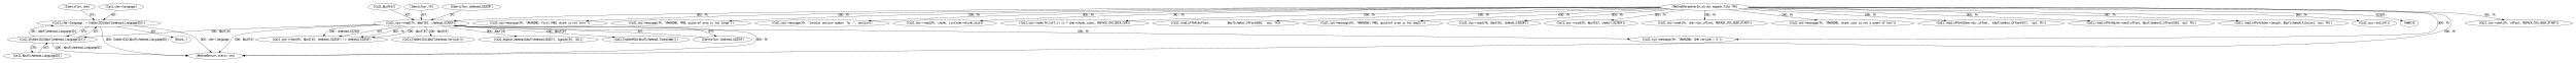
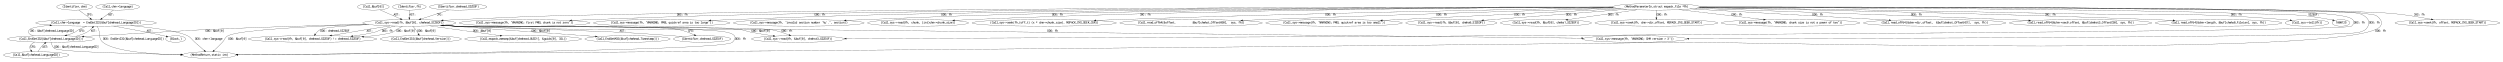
  digraph {
    fontname="Roboto Mono"
    node [fontname="Roboto Mono"]
    edge [fontname="Roboto Mono"]
    n1 [label="(Call,chm->language  = EndGetI32(&buf[chmhead_LanguageID]))"]
    n2 [label="(Call,EndGetI32(&buf[chmhead_LanguageID]))"]
    n3 [label="(MethodReturn,static int)"]
    n4 [label="(Block,)"]
    n5 [label="(Call,&buf[chmhead_LanguageID])"]
    n6 [label="(Call,sys->read(fh, &buf[0], chmhead_SIZEOF))"]
    n7 [label="(Call,sys->message(fh, \"WARNING; CHM version > 3\"))"]
    n8 [label="(Call,sys->read(fh, &buf[0], chmhead_SIZEOF) != chmhead_SIZEOF)"]
    n9 [label="(Call,EndGetI32(&buf[chmhead_Version]))"]
    n10 [label="(Call,mspack_memcmp(&buf[chmhead_GUID1], &guids[0], 32L))"]
    n11 [label="(Call,EndGetM32(&buf[chmhead_Timestamp]))"]
+   n12 [label="(Call,sys->read(fh, &buf[0], chmhst3_SIZEOF))"]
    n13 [label="(Identifier,chmhead_SIZEOF)"]
    n14 [label="(MethodParameterIn,struct mspack_file *fh)"]
    n15 [label="(Call,sys->seek(fh, offset, MSPACK_SYS_SEEK_START))"]
    n16 [label="(Call,sys->message(fh, \"WARNING; first PMGL chunk is not zero\"))"]
    n17 [label="(Call,sys->message(fh, \"WARNING; PMGL quickref area is too large\"))"]
    n18 [label="(Call,sys->message(fh, \"invalid section number '%u'.\", section))"]
    n19 [label="(Call,sys->read(fh, chunk, (int)chm->chunk_size))"]
    n20 [label="(Call,sys->seek(fh,(off_t) (x * chm->chunk_size), MSPACK_SYS_SEEK_CUR))"]
    n21 [label="(Call,read_off64(&offset,           &buf[chmhst_OffsetHS0],  sys, fh))"]
    n22 [label="(Call,sys->message(fh, \"WARNING; PMGL quickref area is too small\"))"]
    n23 [label="(Call,sys->read(fh, &buf[0], chmhs0_SIZEOF))"]
    n24 [label="(Call,sys->read(fh, &buf[0], chmhs1_SIZEOF))"]
    n25 [label="(Call,sys->seek(fh, chm->dir_offset, MSPACK_SYS_SEEK_START))"]
    n26 [label="(Call,sys->message(fh, \"WARNING; chunk size is not a power of two\"))"]
    n27 [label="(Call,read_off64(&chm->dir_offset,  &buf[chmhst_OffsetHS1],  sys, fh))"]
    n28 [label="(Call,read_off64(&chm->sec0.offset, &buf[chmhst3_OffsetCS0], sys, fh))"]
    n29 [label="(Call,read_off64(&chm->length, &buf[chmhs0_FileLen], sys, fh))"]
    n30 [label="(Call,sys->tell(fh))"]
    1000125
    n32 [label="(Identifier,fh)"]
    n33 [label="(Identifier,chm)"]
    n34 [label="(Identifier,chmhead_SIZEOF)"]
    n35 [label="(Call,&buf[0])"]
    n36 [label="(Call,chm->language)"]
    n1 -> n2 [label="CFG: "]
    n1 -> n3 [label="DDG: chm->language"]
    n1 -> n3 [label="DDG: EndGetI32(&buf[chmhead_LanguageID])"]
    n1 -> n4 [label="AST: "]
    n2 -> n1 [label="AST: "]
    n2 -> n1 [label="DDG: &buf[chmhead_LanguageID]"]
    n2 -> n3 [label="DDG: &buf[chmhead_LanguageID]"]
    n2 -> n5 [label="CFG: "]
    n5 -> n2 [label="AST: "]
    n6 -> n2 [label="DDG: &buf[0]"]
    n6 -> n3 [label="DDG: &buf[0]"]
    n6 -> n3 [label="DDG: fh"]
    n6 -> n7 [label="DDG: fh"]
    n6 -> n8 [label="AST: "]
    n6 -> n8 [label="DDG: fh"]
    n6 -> n8 [label="DDG: &buf[0]"]
    n6 -> n8 [label="DDG: chmhead_SIZEOF"]
    n6 -> n9 [label="DDG: &buf[0]"]
    n6 -> n10 [label="DDG: &buf[0]"]
    n6 -> n11 [label="DDG: &buf[0]"]
+   n6 -> n12 [label="DDG: fh"]
+   n6 -> n12 [label="DDG: &buf[0]"]
    n6 -> n13 [label="CFG: "]
    n13 -> n6 [label="AST: "]
    n14 -> n3 [label="DDG: fh"]
    n14 -> n6 [label="DDG: fh"]
    n14 -> n7 [label="DDG: fh"]
+   n14 -> n12 [label="DDG: fh"]
    n14 -> n15 [label="DDG: fh"]
    n14 -> n16 [label="DDG: fh"]
    n14 -> n17 [label="DDG: fh"]
    n14 -> n18 [label="DDG: fh"]
    n14 -> n19 [label="DDG: fh"]
    n14 -> n20 [label="DDG: fh"]
    n14 -> n21 [label="DDG: fh"]
    n14 -> n22 [label="DDG: fh"]
    n14 -> n23 [label="DDG: fh"]
    n14 -> n24 [label="DDG: fh"]
    n14 -> n25 [label="DDG: fh"]
    n14 -> n26 [label="DDG: fh"]
    n14 -> n27 [label="DDG: fh"]
    n14 -> n28 [label="DDG: fh"]
    n14 -> n29 [label="DDG: fh"]
    n14 -> n30 [label="DDG: fh"]
    n14 -> 1000125 [label="SIZEOF: "]
    n32 -> n6 [label="AST: "]
    n33 -> n1 [label="CFG: "]
    n34 -> n6 [label="CFG: "]
    n35 -> n6 [label="AST: "]
    n36 -> n1 [label="AST: "]
  }
